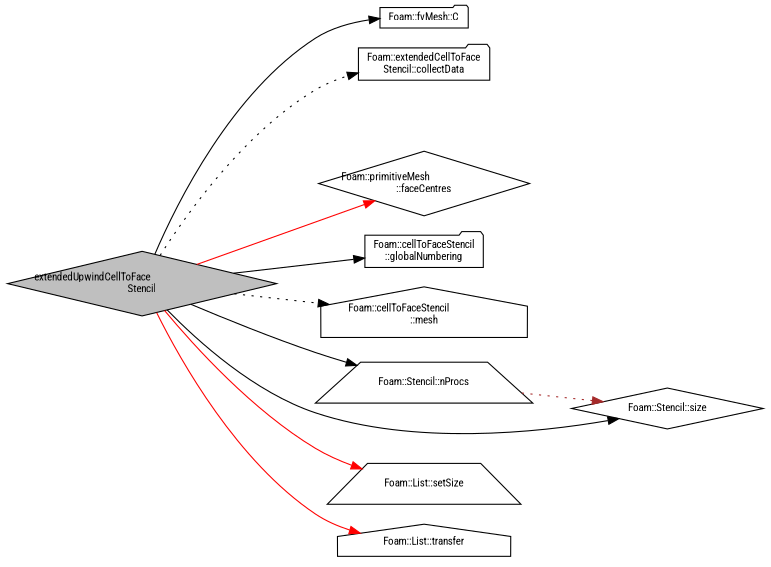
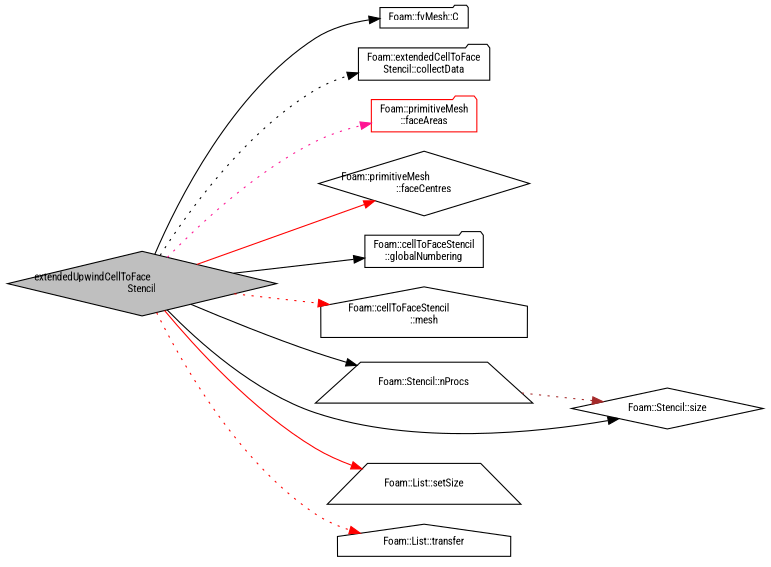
  digraph {
    fontname="Roboto Condensed"
    rankdir=LR
    node [color=black fontname="Roboto Condensed" fontsize=10 shape=folder]
    edge [color=black fontname="Roboto Condensed" fontsize=10 labelfontname=FreeSans labelfontsize=10 style=solid]
    n1 [fillcolor=grey75 fontcolor=black height=0.2 label="extendedUpwindCellToFace\lStencil" shape=diamond style=filled width=0.4]
    n2 [height=0.2 label="Foam::fvMesh::C" width=0.4]
    n3 [height=0.2 label="Foam::extendedCellToFace\lStencil::collectData" width=0.4]
+   n4 [color=red height=0.2 label="Foam::primitiveMesh\l::faceAreas" width=0.4]
    n5 [height=0.2 label="Foam::primitiveMesh\l::faceCentres" shape=diamond width=0.4]
    n6 [height=0.2 label="Foam::cellToFaceStencil\l::globalNumbering" width=0.4]
    n7 [height=0.2 label="Foam::cellToFaceStencil\l::mesh" shape=house width=0.4]
    n8 [height=0.2 label="Foam::Stencil::nProcs" shape=trapezium width=0.4]
    n9 [height=0.2 label="Foam::Stencil::size" shape=diamond width=0.4]
    n10 [height=0.2 label="Foam::List::setSize" shape=trapezium width=0.4]
    n11 [height=0.2 label="Foam::List::transfer" shape=house width=0.4]
    n1 -> n2
    n1 -> n3 [style=dotted]
+   n1 -> n4 [color=deeppink style=dotted]
    n1 -> n5 [color=red]
    n1 -> n6
-   n1 -> n7 [style=dotted]
+   n1 -> n7 [color=red style=dotted]
    n1 -> n8
    n1 -> n9
    n1 -> n10 [color=red]
-   n1 -> n11 [color=red]
+   n1 -> n11 [color=red style=dotted]
    n8 -> n9 [color=brown style=dotted]
  }
